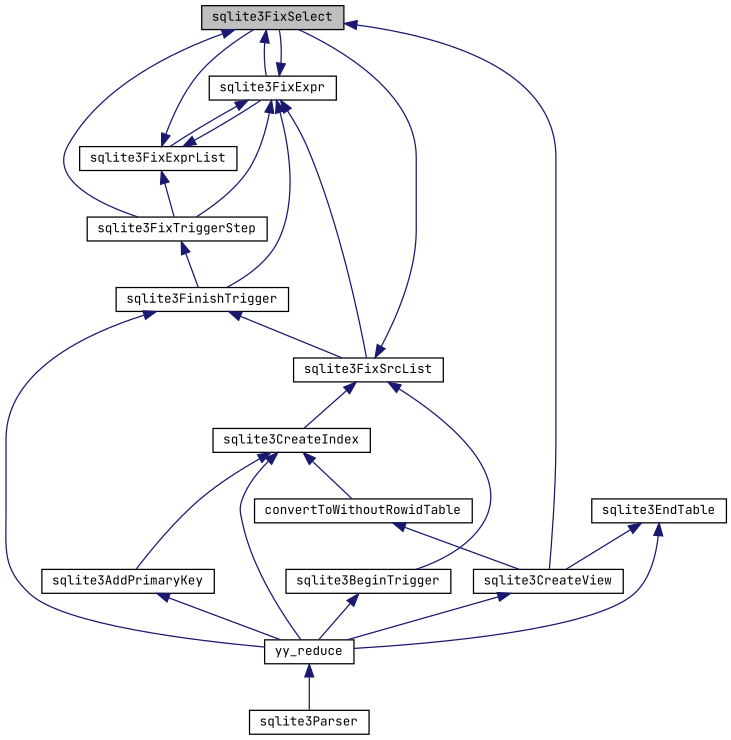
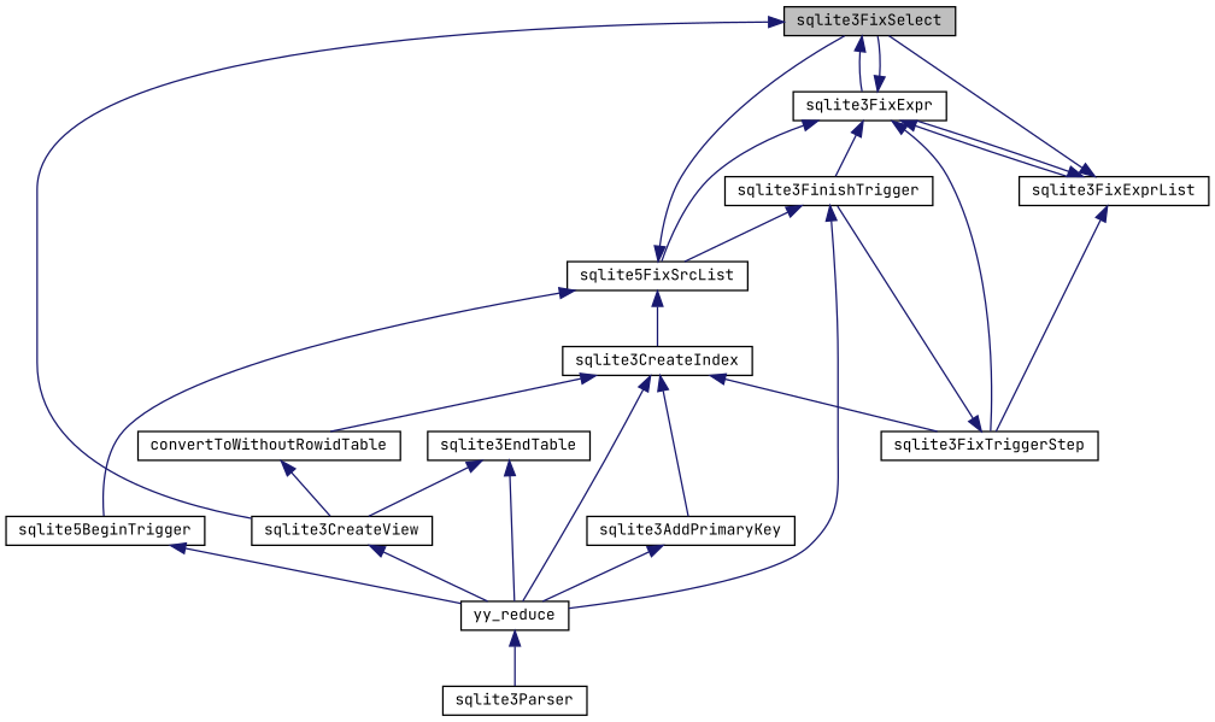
  digraph {
    fontname="JetBrains Mono"
    rankdir=TB
    node [color=black fillcolor=white fontname="JetBrains Mono" fontsize=10 shape=record style=filled]
    edge [color=midnightblue dir=back fontname="JetBrains Mono" fontsize=10 labelfontname=FreeSans labelfontsize=10 style=solid]
    n1 [fillcolor=grey75 fontcolor=black height=0.2 label=sqlite3FixSelect width=0.4]
    n2 [height=0.2 label=sqlite3CreateView width=0.4]
    n3 [height=0.2 label=sqlite3FixExpr width=0.4]
    n4 [height=0.2 label=sqlite3FixTriggerStep width=0.4]
-   n5 [height=0.2 label=sqlite3FixSrcList width=0.4]
+   n5 [height=0.2 label=sqlite5FixSrcList width=0.4]
    n6 [height=0.2 label=sqlite3CreateIndex width=0.4]
-   n7 [height=0.2 label=sqlite3BeginTrigger width=0.4]
+   n7 [height=0.2 label=sqlite5BeginTrigger width=0.4]
    n8 [height=0.2 label=yy_reduce width=0.4]
    n9 [height=0.2 label=sqlite3FixExprList width=0.4]
    n10 [height=0.2 label=sqlite3FinishTrigger width=0.4]
    n11 [height=0.2 label=sqlite3AddPrimaryKey width=0.4]
    n12 [height=0.2 label=convertToWithoutRowidTable width=0.4]
    n13 [height=0.2 label=sqlite3Parser width=0.4]
    n14 [height=0.2 label=sqlite3EndTable width=0.4]
    n1 -> n2
    n1 -> n3
-   n1 -> n4
+   n6 -> n4
    n2 -> n8
    n3 -> n1
    n3 -> n4
    n3 -> n5
    n3 -> n9
    n3 -> n10
    n4 -> n10
    n5 -> n1
    n5 -> n6
    n5 -> n7
    n6 -> n8
    n6 -> n11
    n6 -> n12
    n7 -> n8
    n8 -> n13
    n9 -> n1
    n9 -> n3
    n9 -> n4
    n10 -> n5
    n10 -> n8
    n11 -> n8
    n12 -> n2
    n14 -> n2
    n14 -> n8
  }
